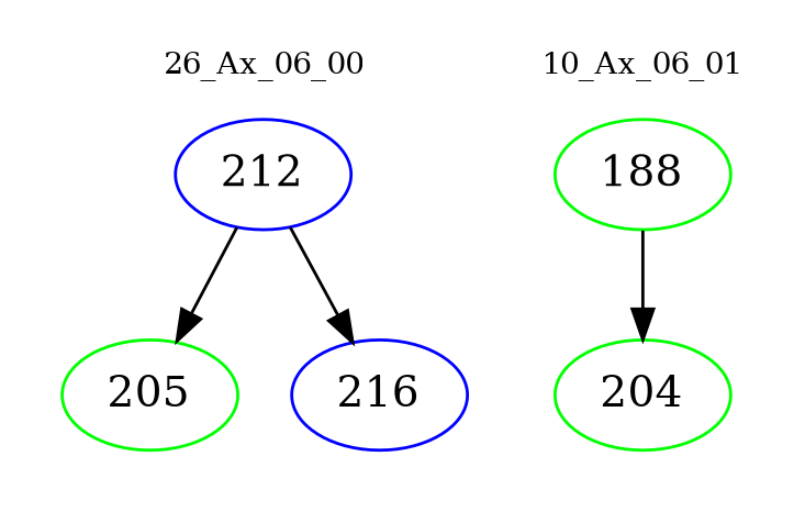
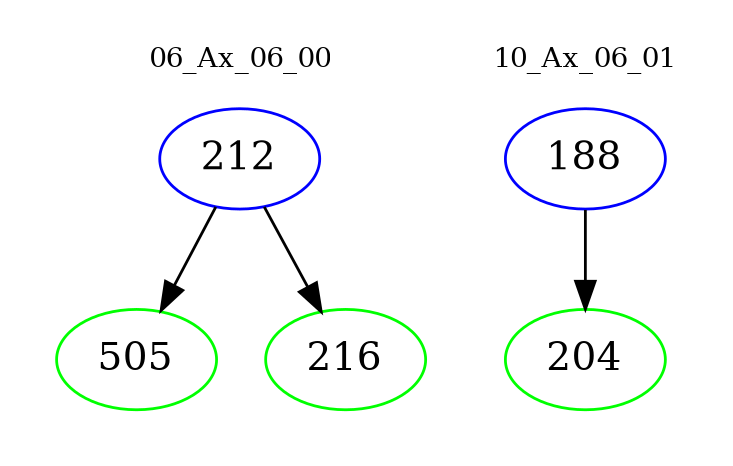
  digraph {
    node [color=green]
    edge [color=black]
    n1 [color=blue label=212]
-   n2 [label=205]
-   n3 [color=blue label=216]
-   n4 [label=188]
+   n2 [label=505]
+   n3 [label=216]
+   n4 [color=blue label=188]
    n5 [label=204]
    subgraph cluster_1 {
      color=white
      fontsize=10
-     label="26_Ax_06_00"
+     label="06_Ax_06_00"
      n1
      n2
      n3
    }
    subgraph cluster_2 {
      color=white
      fontsize=10
      label="10_Ax_06_01"
      n4
      n5
    }
    n1 -> n2
    n1 -> n3
    n4 -> n5
  }
